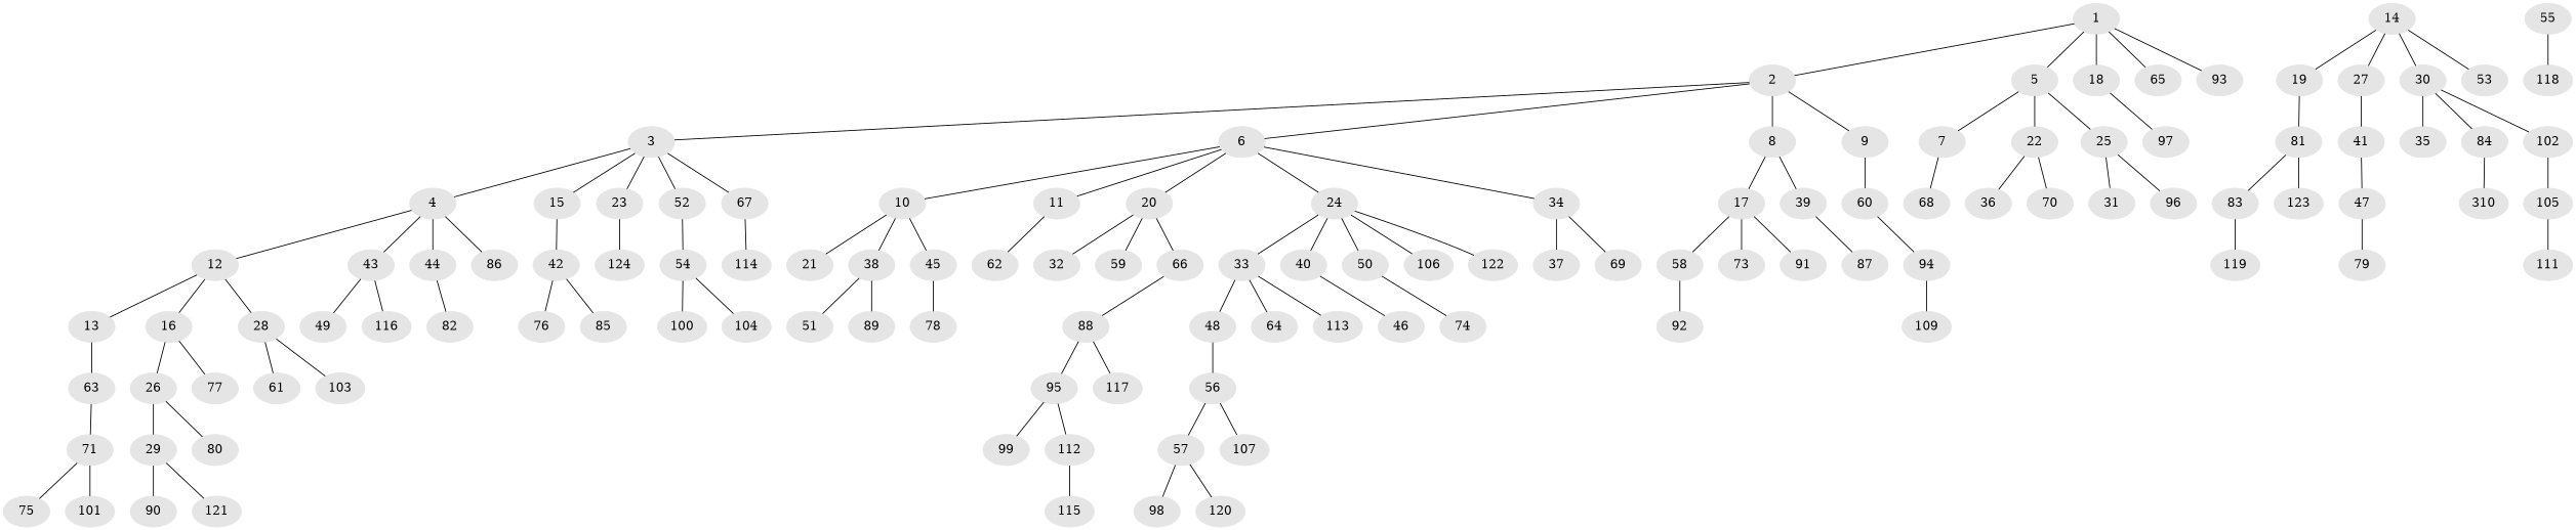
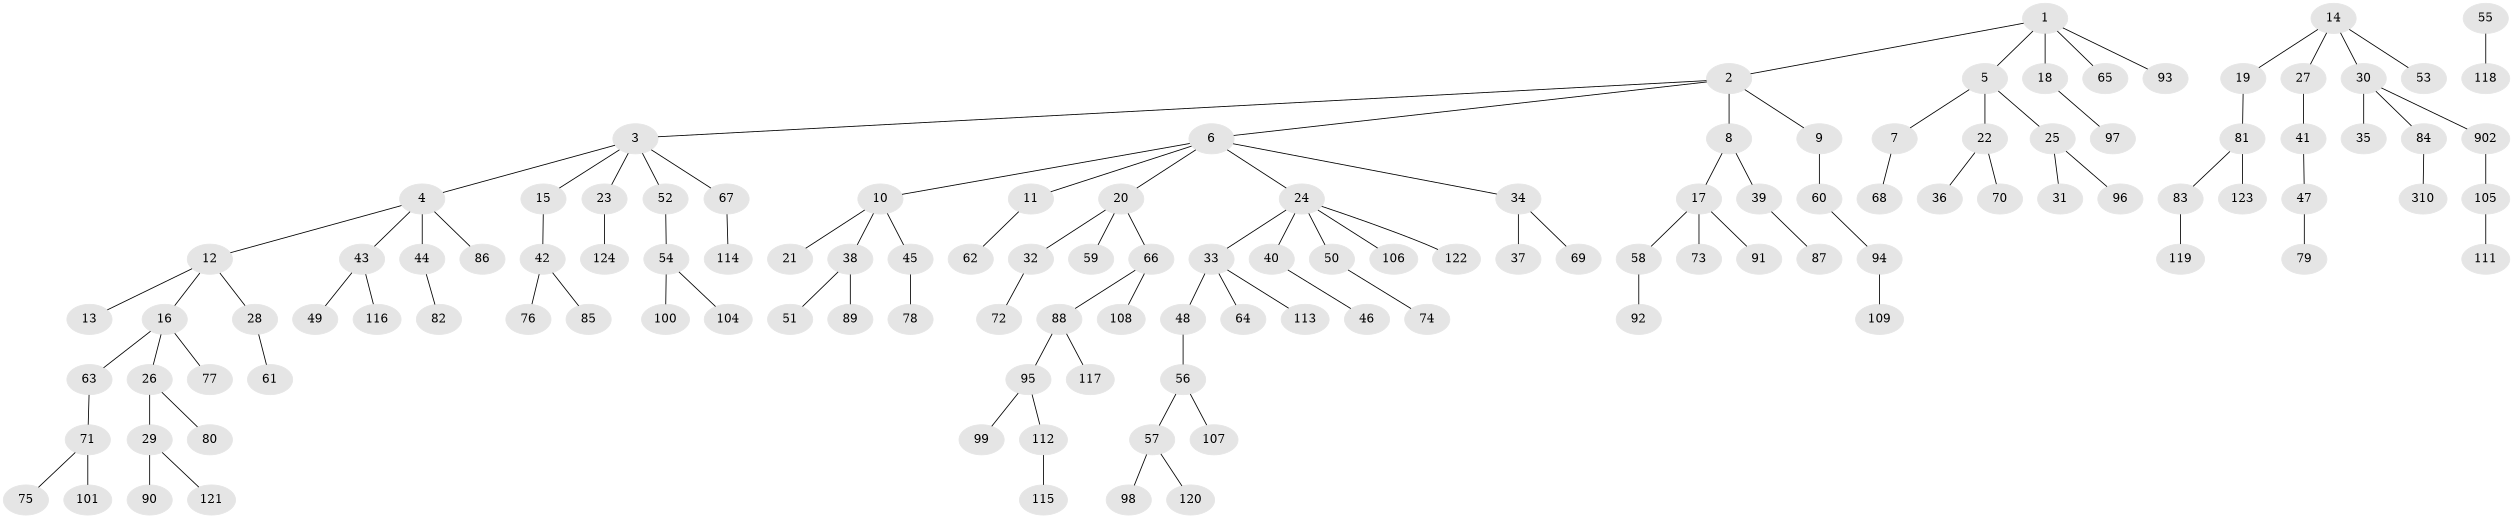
  graph {
    node [color=gray90 style=filled]
    1
    2
    5
    18
    65
    93
    3
    6
    8
    9
    7
    22
    25
    14
    19
    27
    30
    53
    97
    4
    15
    23
    52
    67
    10
    11
    20
    24
    34
    17
    39
    60
    12
    43
    44
    86
    42
    124
    54
    114
    13
    16
    28
    49
    116
    82
    68
    36
    70
    31
    96
    21
    38
    45
    62
    32
    59
    66
    33
    40
    50
    106
    122
    37
    69
    55
    118
    58
    73
    91
    87
    94
    51
    89
    78
    26
    63
    77
    61
-   103
    81
    41
    35
    84
-   102
+   102 [label=902]
    76
    85
    29
    80
    71
    92
    83
    123
+   72
    88
+   108
    48
    64
    113
    46
    74
    90
    121
    47
    n105 [label=310]
    105
    56
    79
    57
    107
    100
    104
    98
    120
    109
    75
    101
    95
    117
    119
    99
    112
    115
    111
    1 -- 2
    1 -- 5
    1 -- 18
    1 -- 65
    1 -- 93
    2 -- 3
    2 -- 6
    2 -- 8
    2 -- 9
    5 -- 7
    5 -- 22
    5 -- 25
    18 -- 97
    3 -- 4
    3 -- 15
    3 -- 23
    3 -- 52
    3 -- 67
    6 -- 10
    6 -- 11
    6 -- 20
    6 -- 24
    6 -- 34
    8 -- 17
    8 -- 39
    9 -- 60
    7 -- 68
    22 -- 36
    22 -- 70
    25 -- 31
    25 -- 96
    14 -- 19
    14 -- 27
    14 -- 30
    14 -- 53
    19 -- 81
    27 -- 41
    30 -- 35
    30 -- 84
    30 -- 102
    4 -- 12
    4 -- 43
    4 -- 44
    4 -- 86
    15 -- 42
    23 -- 124
    52 -- 54
    67 -- 114
    10 -- 21
    10 -- 38
    10 -- 45
    11 -- 62
    20 -- 32
    20 -- 59
    20 -- 66
    24 -- 33
    24 -- 40
    24 -- 50
    24 -- 106
    24 -- 122
    34 -- 37
    34 -- 69
    17 -- 58
    17 -- 73
    17 -- 91
    39 -- 87
    60 -- 94
    12 -- 13
    12 -- 16
    12 -- 28
    43 -- 49
    43 -- 116
    44 -- 82
    42 -- 76
    42 -- 85
    54 -- 100
    54 -- 104
    16 -- 26
-   13 -- 63
+   16 -- 63
    16 -- 77
    28 -- 61
-   28 -- 103
    38 -- 51
    38 -- 89
    45 -- 78
+   32 -- 72
    66 -- 88
+   66 -- 108
    33 -- 48
    33 -- 64
    33 -- 113
    40 -- 46
    50 -- 74
    55 -- 118
    58 -- 92
    94 -- 109
    26 -- 29
    26 -- 80
    63 -- 71
    81 -- 83
    81 -- 123
    41 -- 47
    84 -- n105
    102 -- 105
    29 -- 90
    29 -- 121
    71 -- 75
    71 -- 101
    83 -- 119
    88 -- 95
    88 -- 117
    48 -- 56
    47 -- 79
    105 -- 111
    56 -- 57
    56 -- 107
    57 -- 98
    57 -- 120
    95 -- 99
    95 -- 112
    112 -- 115
  }
